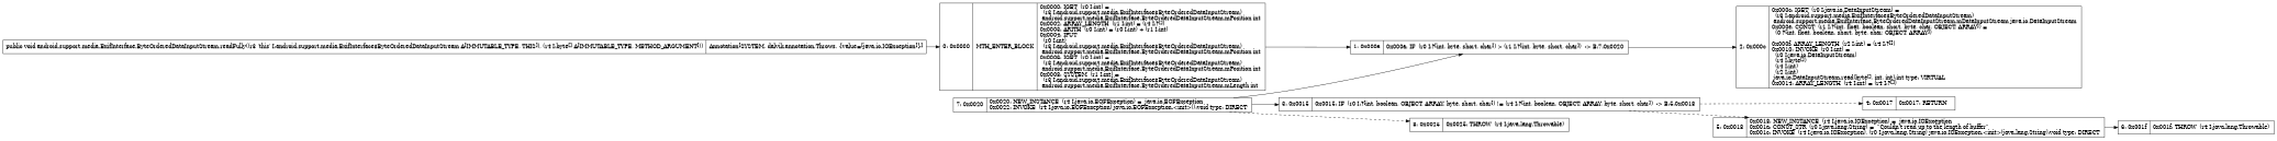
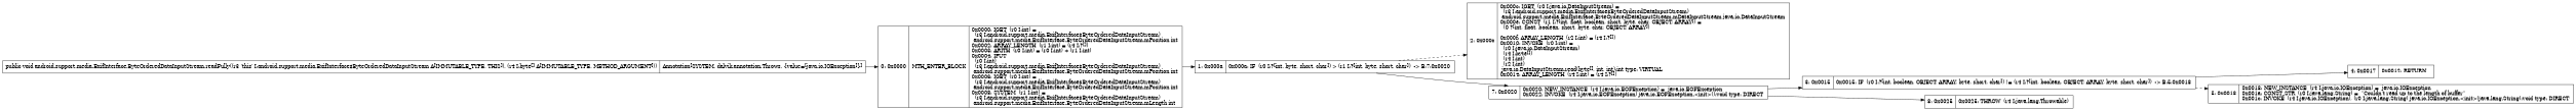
  digraph {
    rankdir=LR
    node [shape=record]
    n1 [label="{0\:\ 0x0000|MTH_ENTER_BLOCK\l|0x0000: IGET  (r0 I:int) = \l  (r3 I:android.support.media.ExifInterface$ByteOrderedDataInputStream)\l android.support.media.ExifInterface.ByteOrderedDataInputStream.mPosition int \l0x0002: ARRAY_LENGTH  (r1 I:int) = (r4 I:?[]) \l0x0003: ARITH  (r0 I:int) = (r0 I:int) + (r1 I:int) \l0x0004: IPUT  \l  (r0 I:int)\l  (r3 I:android.support.media.ExifInterface$ByteOrderedDataInputStream)\l android.support.media.ExifInterface.ByteOrderedDataInputStream.mPosition int \l0x0006: IGET  (r0 I:int) = \l  (r3 I:android.support.media.ExifInterface$ByteOrderedDataInputStream)\l android.support.media.ExifInterface.ByteOrderedDataInputStream.mPosition int \l0x0008: SYSTEM  (r1 I:int) = \l  (r3 I:android.support.media.ExifInterface$ByteOrderedDataInputStream)\l android.support.media.ExifInterface.ByteOrderedDataInputStream.mLength int \l}"]
    n2 [label="{1\:\ 0x000a|0x000a: IF  (r0 I:?[int, byte, short, char]) \> (r1 I:?[int, byte, short, char])  \-\> B:7:0x0020 \l}"]
    n3 [label="{2\:\ 0x000c|0x000c: IGET  (r0 I:java.io.DataInputStream) = \l  (r3 I:android.support.media.ExifInterface$ByteOrderedDataInputStream)\l android.support.media.ExifInterface.ByteOrderedDataInputStream.mDataInputStream java.io.DataInputStream \l0x000e: CONST  (r1 I:?[int, float, boolean, short, byte, char, OBJECT, ARRAY]) = \l  (0 ?[int, float, boolean, short, byte, char, OBJECT, ARRAY])\l \l0x000f: ARRAY_LENGTH  (r2 I:int) = (r4 I:?[]) \l0x0010: INVOKE  (r0 I:int) = \l  (r0 I:java.io.DataInputStream)\l  (r4 I:byte[])\l  (r4 I:int)\l  (r2 I:int)\l java.io.DataInputStream.read(byte[], int, int):int type: VIRTUAL \l0x0014: ARRAY_LENGTH  (r4 I:int) = (r4 I:?[]) \l}"]
    n4 [label="{7\:\ 0x0020|0x0020: NEW_INSTANCE  (r4 I:java.io.EOFException) =  java.io.EOFException \l0x0022: INVOKE  (r4 I:java.io.EOFException) java.io.EOFException.\<init\>():void type: DIRECT \l}"]
    n5 [label="{3\:\ 0x0015|0x0015: IF  (r0 I:?[int, boolean, OBJECT, ARRAY, byte, short, char]) != (r4 I:?[int, boolean, OBJECT, ARRAY, byte, short, char])  \-\> B:5:0x0018 \l}"]
    n6 [label="{8\:\ 0x0025|0x0025: THROW  (r4 I:java.lang.Throwable) \l}"]
-   n7 [label="{4\:\ 0x0017|0x0017: RETURN   \l}"]
+   n7 [label="{4\:\ 0x0017|0x0012: RETURN   \l}"]
    n8 [label="{5\:\ 0x0018|0x0018: NEW_INSTANCE  (r4 I:java.io.IOException) =  java.io.IOException \l0x001a: CONST_STR  (r0 I:java.lang.String) =  \"Couldn't read up to the length of buffer\" \l0x001c: INVOKE  (r4 I:java.io.IOException), (r0 I:java.lang.String) java.io.IOException.\<init\>(java.lang.String):void type: DIRECT \l}"]
-   n9 [label="{6\:\ 0x001f|0x001f: THROW  (r4 I:java.lang.Throwable) \l}"]
    n10 [label="{public void android.support.media.ExifInterface.ByteOrderedDataInputStream.readFully((r3 'this' I:android.support.media.ExifInterface$ByteOrderedDataInputStream A[IMMUTABLE_TYPE, THIS]), (r4 I:byte[] A[IMMUTABLE_TYPE, METHOD_ARGUMENT]))  | Annotation[SYSTEM, dalvik.annotation.Throws, \{value=[java.io.IOException]\}]\l}"]
    n1 -> n2
-   n2 -> n3 [style=solid]
-   n4 -> n2
+   n2 -> n3 [style=dashed]
+   n2 -> n4
    n4 -> n5
-   n4 -> n6 [style=dashed]
-   n5 -> n7 [style=dashed]
+   n4 -> n6
+   n5 -> n7 [style=solid]
    n5 -> n8 [style=dashed]
-   n8 -> n9
    n10 -> n1
  }
